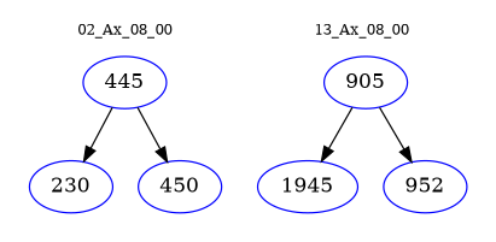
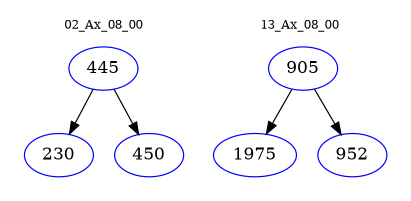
  digraph {
    node [color=blue]
    edge [color=black]
    n1 [label=445]
    n2 [label=230]
    n3 [label=450]
    n4 [label=905]
-   n5 [label=1945]
+   n5 [label=1975]
    n6 [label=952]
    subgraph cluster_1 {
      color=white
      fontsize=10
      label="02_Ax_08_00"
      n1
      n2
      n3
    }
    subgraph cluster_2 {
      color=white
      fontsize=10
      label="13_Ax_08_00"
      n4
      n5
      n6
    }
    n1 -> n2
    n1 -> n3
    n4 -> n5
    n4 -> n6
  }
